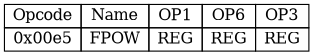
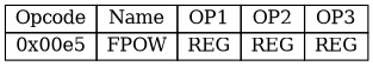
  digraph {
    nodesep=0.5
    ranksep=2
-   n1 [label=< <table border="0" cellborder="1" cellspacing="0"> <tr><td> Opcode </td> <td> Name </td> <td> OP1 </td><td> OP6 </td><td> OP3 </td> </tr> <tr>"<td> 0x00e5 </td><td> FPOW </td><td> REG </td><td> REG </td><td> REG </td> </tr> </table>> shape=plain]
+   n1 [label=< <table border="0" cellborder="1" cellspacing="0"> <tr><td> Opcode </td> <td> Name </td> <td> OP1 </td><td> OP2 </td><td> OP3 </td> </tr> <tr>"<td> 0x00e5 </td><td> FPOW </td><td> REG </td><td> REG </td><td> REG </td> </tr> </table>> shape=plain]
  }
